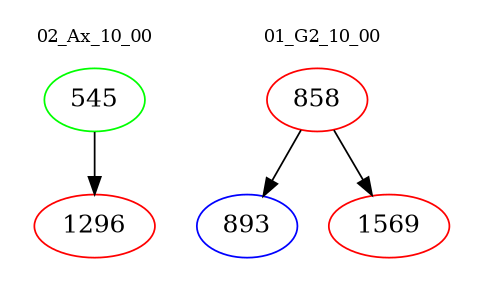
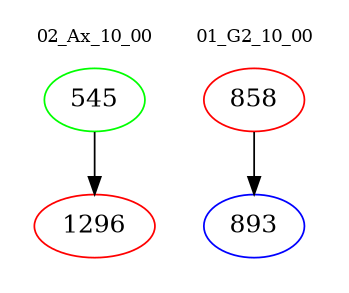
  digraph {
    node [color=red]
    edge [color=black]
    n1 [color=green label=545]
    n2 [label=1296]
    n3 [label=858]
    n4 [color=blue label=893]
-   n5 [label=1569]
    subgraph cluster_1 {
      color=white
      fontsize=10
      label="02_Ax_10_00"
      n1
      n2
    }
    subgraph cluster_2 {
      color=white
      fontsize=10
      label="01_G2_10_00"
      n3
      n4
-     n5
    }
    n1 -> n2
    n3 -> n4
-   n3 -> n5
  }
